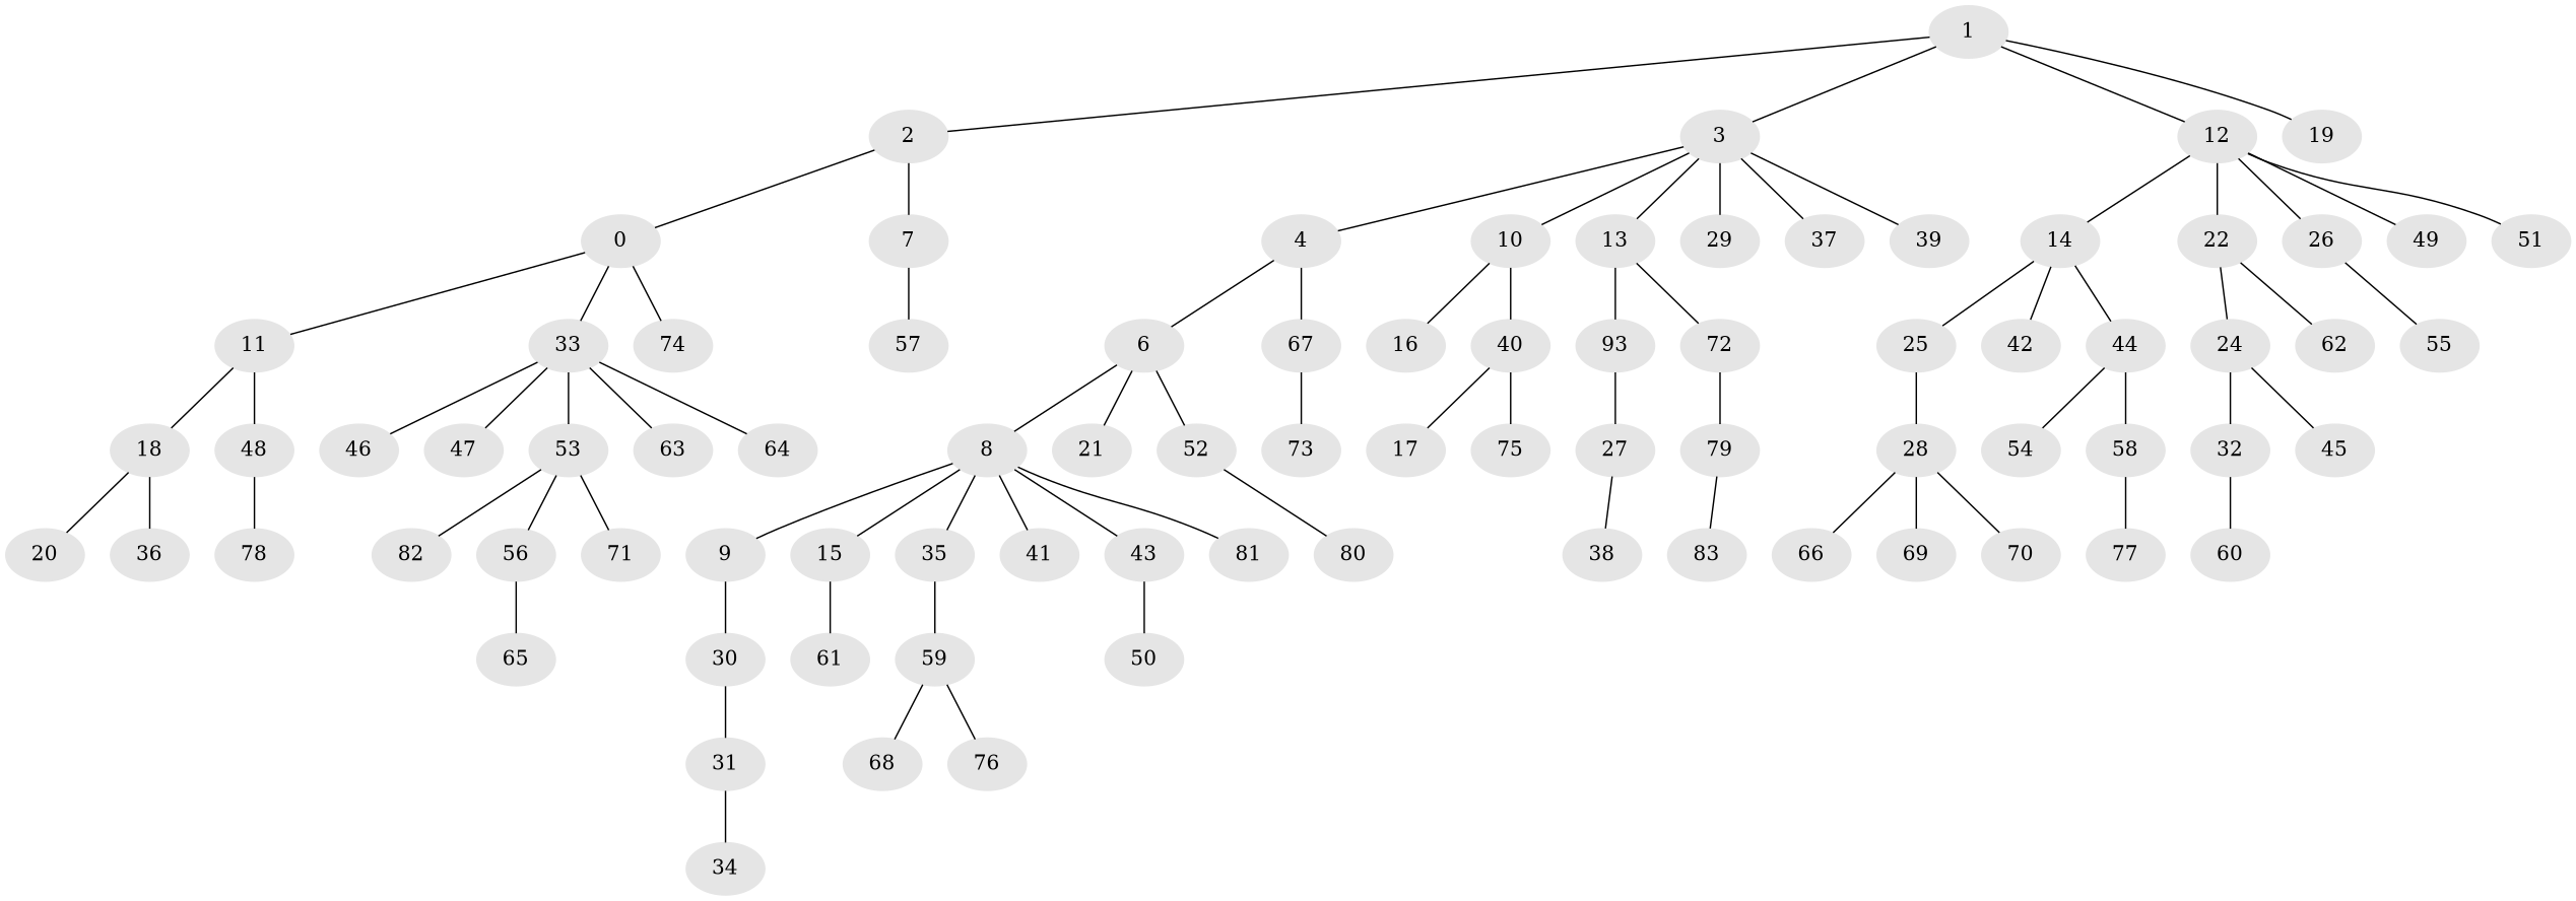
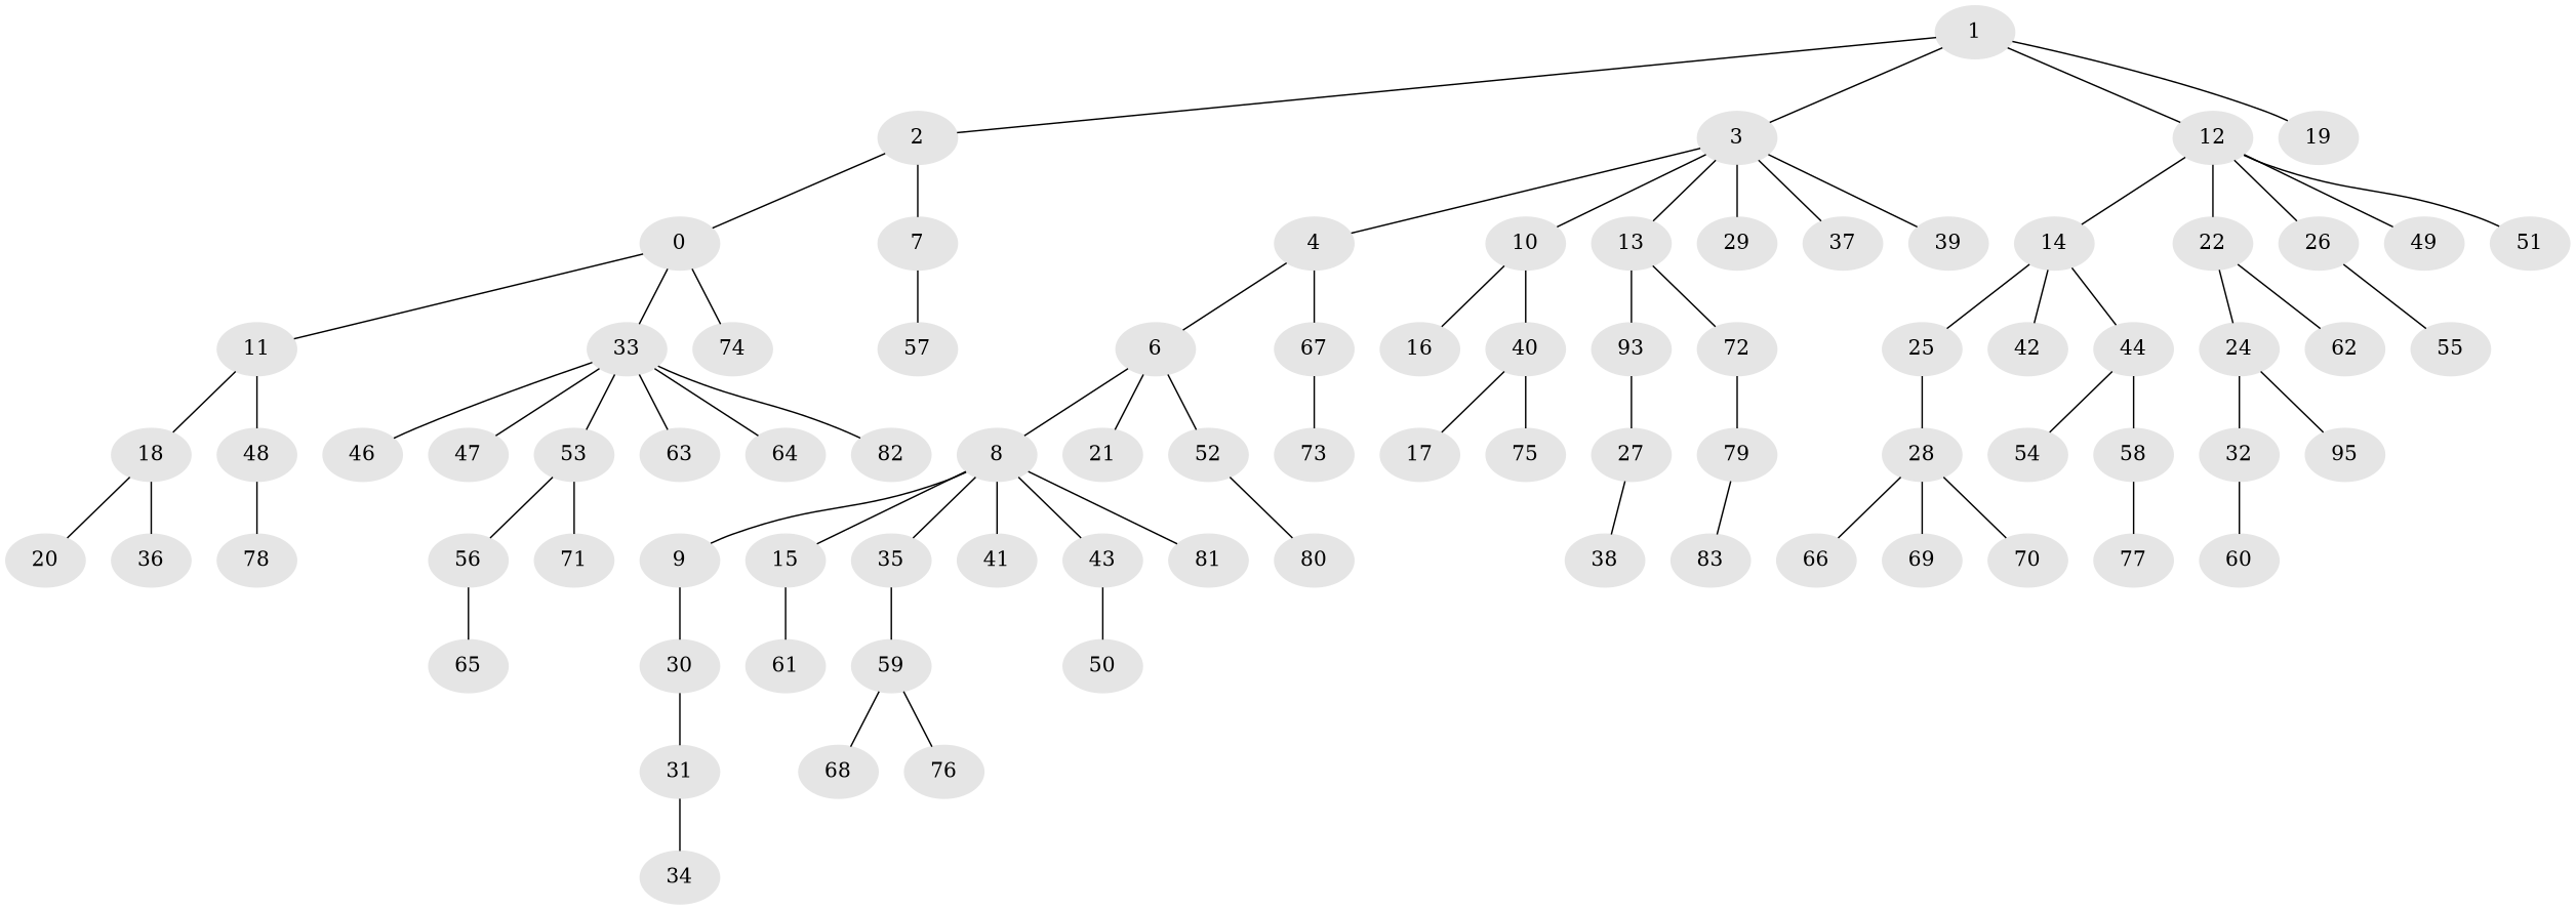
  graph {
    node [color=gray90 style=filled]
    1
    2
    3
    12
    19
    n6 [label=0]
    7
    4
    10
    13
    29
    37
    39
    14
    22
    26
    49
    51
    11
    33
    74
    57
    6
    67
    16
    40
    n27 [label=93]
    72
    8
    21
    52
    73
    18
    48
    46
    47
    53
    63
    64
    82
    9
    15
    35
    41
    43
    81
    80
    30
    61
    59
    50
    31
    17
    75
    20
    36
    78
    25
    42
    44
    24
    62
    55
    27
    79
    28
    54
    58
    32
-   45
+   45 [label=95]
    38
    60
    66
    69
    70
    34
    56
    71
    68
    76
    77
    65
    83
    1 -- 2
    1 -- 3
    1 -- 12
    1 -- 19
    2 -- n6
    2 -- 7
    3 -- 4
    3 -- 10
    3 -- 13
    3 -- 29
    3 -- 37
    3 -- 39
    12 -- 14
    12 -- 22
    12 -- 26
    12 -- 49
    12 -- 51
    n6 -- 11
    n6 -- 33
    n6 -- 74
    7 -- 57
    4 -- 6
    4 -- 67
    10 -- 16
    10 -- 40
    13 -- n27
    13 -- 72
    14 -- 25
    14 -- 42
    14 -- 44
    22 -- 24
    22 -- 62
    26 -- 55
    11 -- 18
    11 -- 48
    33 -- 46
    33 -- 47
    33 -- 53
    33 -- 63
    33 -- 64
-   53 -- 82
+   33 -- 82
    6 -- 8
    6 -- 21
    6 -- 52
    67 -- 73
    40 -- 17
    40 -- 75
    n27 -- 27
    72 -- 79
    8 -- 9
    8 -- 15
    8 -- 35
    8 -- 41
    8 -- 43
    8 -- 81
    52 -- 80
    18 -- 20
    18 -- 36
    48 -- 78
    53 -- 56
    53 -- 71
    9 -- 30
    15 -- 61
    35 -- 59
    43 -- 50
    30 -- 31
    59 -- 68
    59 -- 76
    31 -- 34
    25 -- 28
    44 -- 54
    44 -- 58
    24 -- 32
    24 -- 45
    27 -- 38
    79 -- 83
    28 -- 66
    28 -- 69
    28 -- 70
    58 -- 77
    32 -- 60
    56 -- 65
  }
